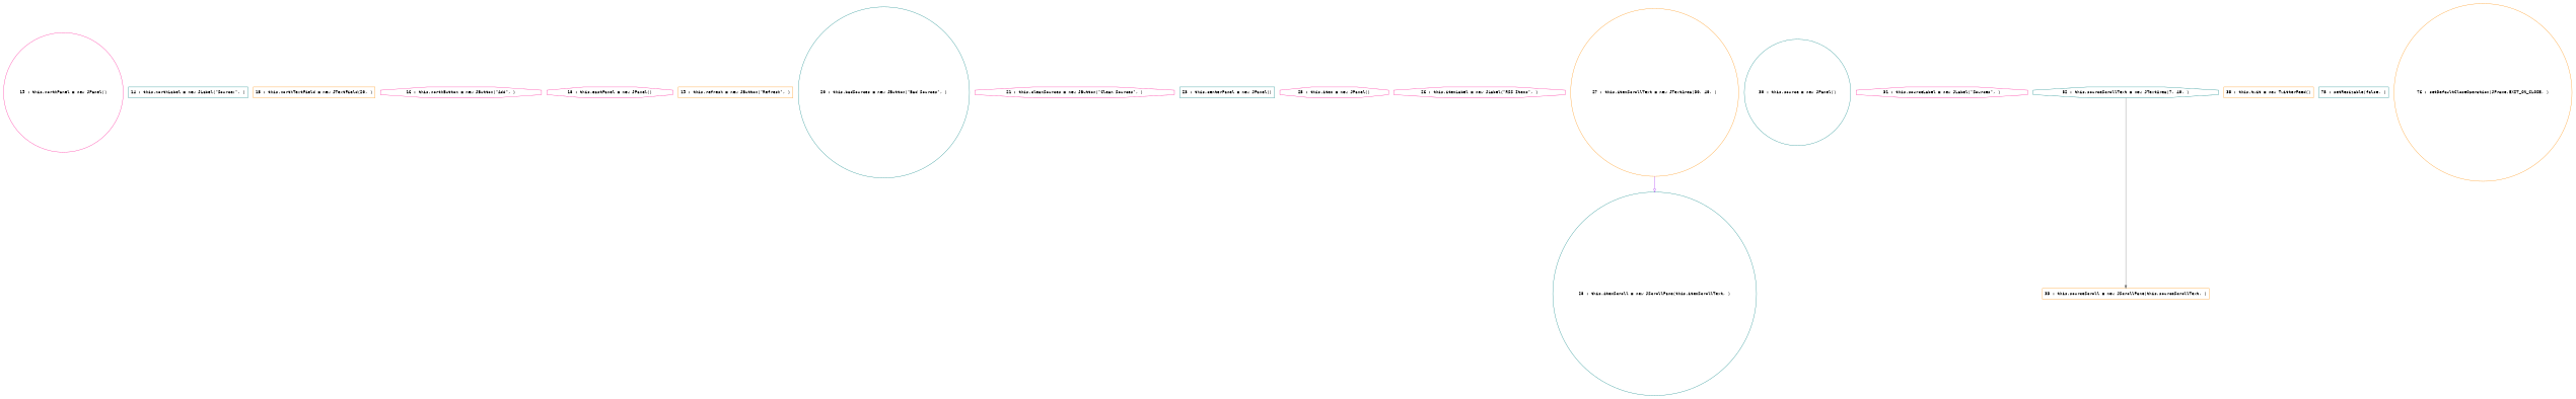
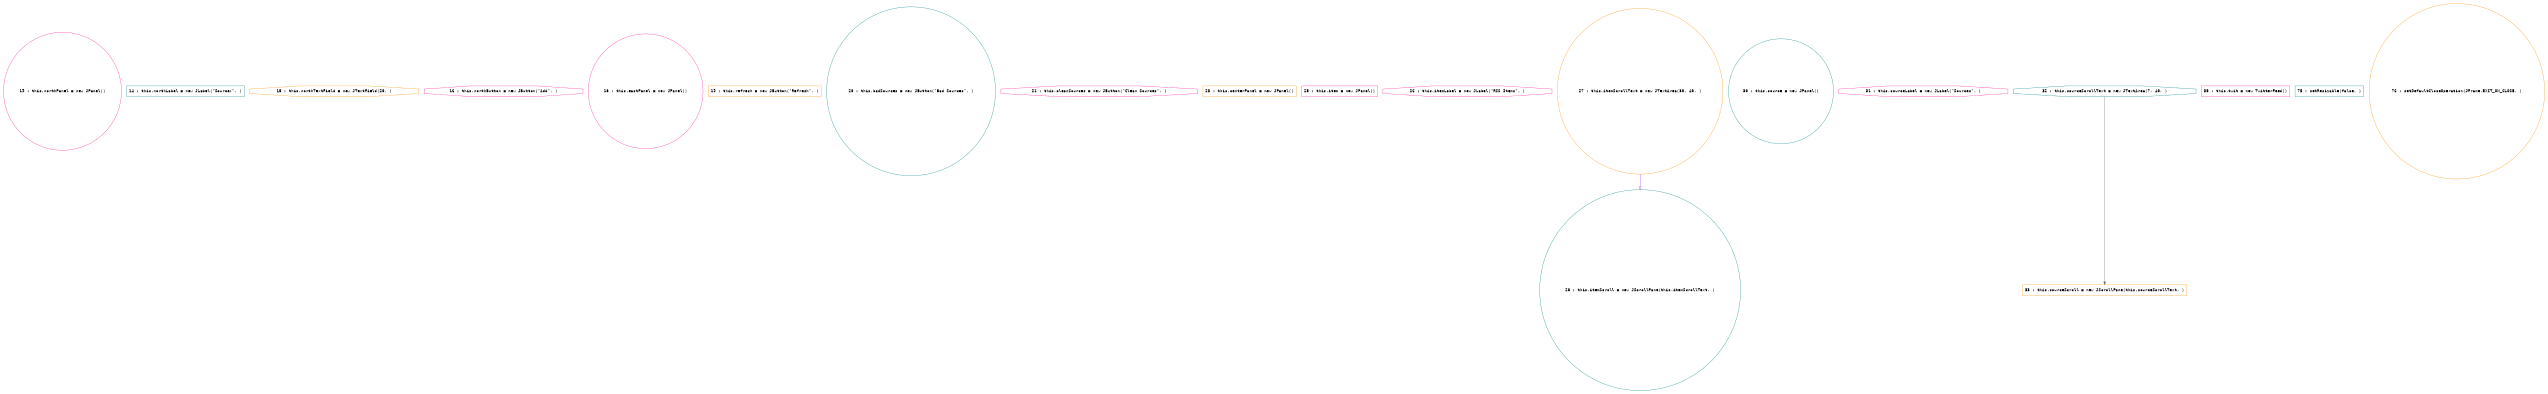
  digraph {
    fontname="DejaVu Sans Mono"
    node [color=deeppink fontname="DejaVu Sans Mono" shape=octagon]
    edge [fontname="DejaVu Sans Mono"]
    n1 [label="19 : this.northPanel = new JPanel()" shape=circle]
    "14 : this.northLabel = new JLabel(\"Source:\", )" [color=teal shape=box]
-   "15 : this.northTextField = new JTextField(20, )" [color=darkorange shape=box]
+   "15 : this.northTextField = new JTextField(20, )" [color=darkorange]
    "16 : this.northButton = new JButton(\"Add\", )"
-   "18 : this.eastPanel = new JPanel()"
+   "18 : this.eastPanel = new JPanel()" [shape=circle]
    "19 : this.refresh = new JButton(\"Refresh\", )" [color=darkorange shape=box]
    "20 : this.badSources = new JButton(\"Bad Sources\", )" [color=teal shape=circle]
    "21 : this.cleanSources = new JButton(\"Clean Sources\", )"
-   "23 : this.centerPanel = new JPanel()" [color=teal shape=box]
-   "25 : this.item = new JPanel()"
+   "23 : this.centerPanel = new JPanel()" [color=darkorange shape=box]
+   "25 : this.item = new JPanel()" [shape=box]
    "26 : this.itemLabel = new JLabel(\"RSS Items\", )"
    "27 : this.itemScrollText = new JTextArea(30, 40, )" [color=darkorange shape=circle]
    "28 : this.itemScroll = new JScrollPane(this.itemScrollText, )" [color=teal shape=circle]
    "30 : this.source = new JPanel()" [color=teal shape=circle]
    "31 : this.sourceLabel = new JLabel(\"Sources\", )"
    "32 : this.sourceScrollText = new JTextArea(7, 40, )" [color=teal]
    "33 : this.sourceScroll = new JScrollPane(this.sourceScrollText, )" [color=darkorange shape=box]
-   "35 : this.twit = new TwitterFeed()" [color=darkorange shape=box]
+   "35 : this.twit = new TwitterFeed()" [shape=box]
    "75 : setResizable(false, )" [color=teal shape=box]
    "76 : setDefaultCloseOperation(JFrame.EXIT_ON_CLOSE, )" [color=darkorange shape=circle]
    "27 : this.itemScrollText = new JTextArea(30, 40, )" -> "28 : this.itemScroll = new JScrollPane(this.itemScrollText, )" [arrowhead=onormal color=purple]
    "32 : this.sourceScrollText = new JTextArea(7, 40, )" -> "33 : this.sourceScroll = new JScrollPane(this.sourceScrollText, )" [arrowhead=normal color=gray40]
  }
